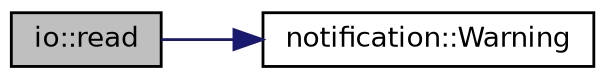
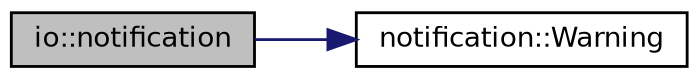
  digraph {
    rankdir=LR
    node [color=black fontname=Helvetica fontsize=10 shape=record style=filled]
-   n1 [fillcolor=grey75 fontcolor=black height=0.2 label="io::read" width=0.4]
+   n1 [fillcolor=grey75 fontcolor=black height=0.2 label="io::notification" width=0.4]
    n2 [fillcolor=white height=0.2 label="notification::Warning" width=0.4]
    n1 -> n2 [color=midnightblue fontname=Helvetica fontsize=10 labelfontname=Helvetica labelfontsize=10 style=solid]
  }
